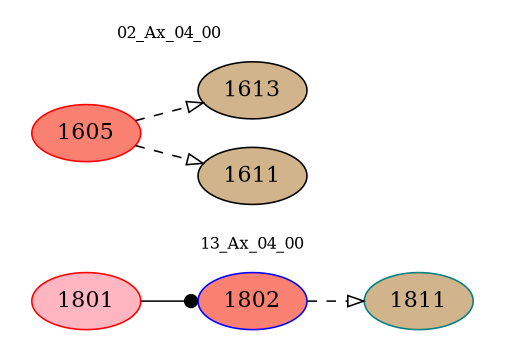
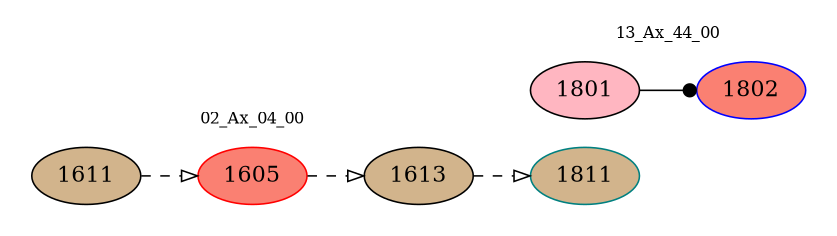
  digraph {
    rankdir=LR
    node [color=red fillcolor=tan style=filled]
    edge [arrowhead=onormal color=black style=dashed]
    n1 [color=blue fillcolor=salmon label=1802]
-   n2 [fillcolor=lightpink label=1801]
+   n2 [color=black fillcolor=lightpink label=1801]
    n3 [color=teal label=1811]
    n4 [fillcolor=salmon label=1605]
    n5 [color=black label=1611]
    n6 [color=black label=1613]
    subgraph cluster_1 {
      color=white
      fontsize=10
-     label="13_Ax_04_00"
+     label="13_Ax_44_00"
      n1
      n2
      n3
    }
    subgraph cluster_2 {
      color=white
      fontsize=10
      label="02_Ax_04_00"
      n4
      n5
      n6
    }
-   n1 -> n3
+   n6 -> n3
    n2 -> n1 [arrowhead=dot style=solid]
-   n4 -> n5
+   n5 -> n4
    n4 -> n6
  }
